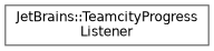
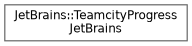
  digraph {
    rankdir=LR
-   n1 [color=grey40 fillcolor=white fontname=Helvetica fontsize=10 height=0.2 label="JetBrains::TeamcityProgress\lListener" shape=box style=filled width=0.4]
+   n1 [color=grey40 fillcolor=white fontname=Helvetica fontsize=10 height=0.2 label="JetBrains::TeamcityProgress\lJetBrains" shape=box style=filled width=0.4]
  }
